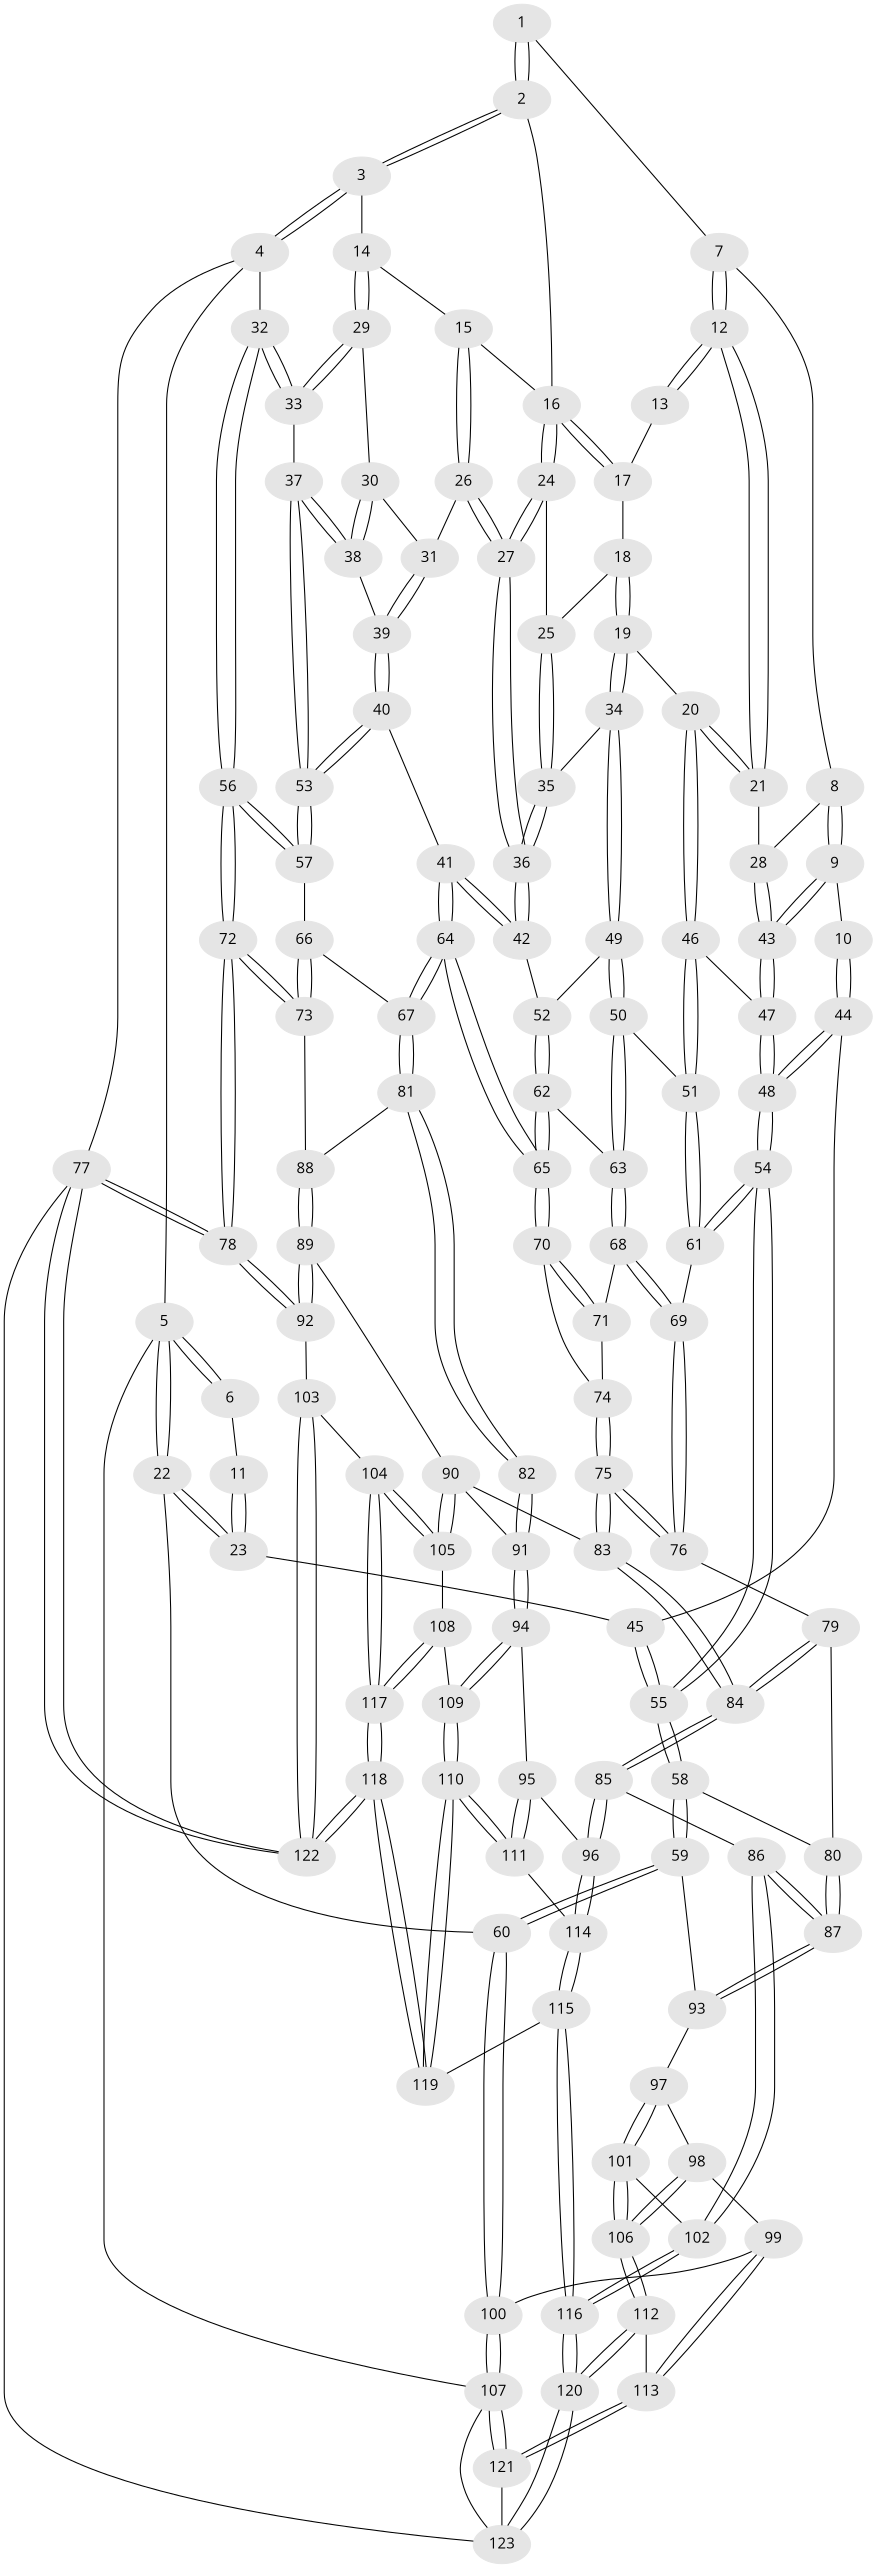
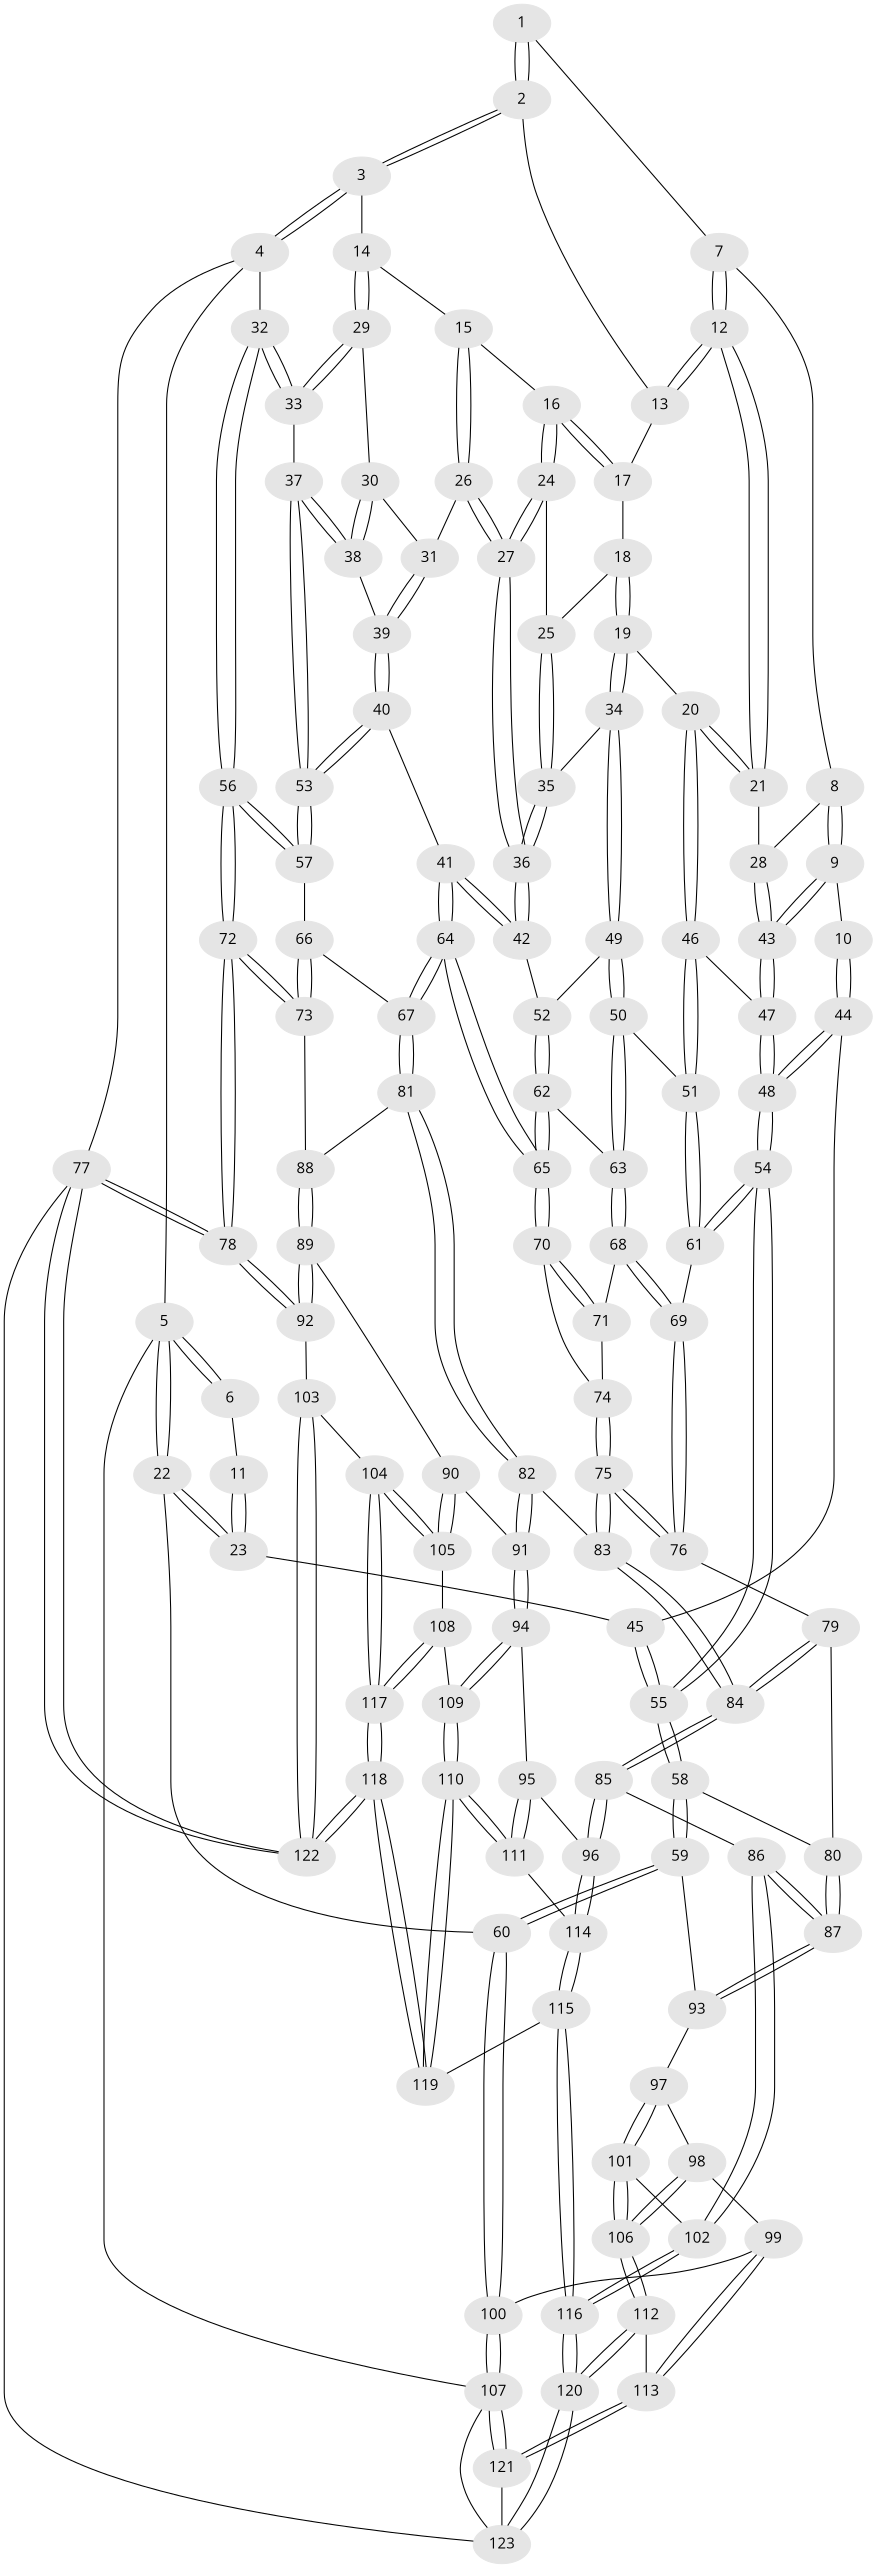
  graph {
    fontname="Open Sans"
    node [color=gray90 fontname="Open Sans" style=filled]
    edge [fontname="Open Sans"]
    1
    2
    7
    3
    13
    8
    12
    4
    14
    17
    5
    32
    77
    15
    29
    6
    22
    107
    33
    56
    78
    122
    123
    11
    23
    60
    121
    9
    28
    21
    10
    43
    44
    47
    45
    48
    18
    16
    26
    30
    24
    27
    31
    25
    19
    20
    34
    35
    46
    49
    51
    100
    55
    36
    39
    42
    38
    37
    40
    57
    72
    53
    52
    50
    41
    64
    65
    67
    62
    54
    58
    61
    63
    68
    69
    66
    59
    80
    73
    93
    87
    97
    76
    70
    71
    81
    74
    88
    82
    79
    75
    92
    89
    83
    84
    103
    85
    91
    94
    86
    96
    102
    114
    116
    90
    105
    108
    95
    109
    104
    98
    101
    111
    110
    115
    99
    106
    113
    112
    120
    117
    118
    119
    1 -- 2
    1 -- 2
    1 -- 7
    2 -- 3
    2 -- 3
-   2 -- 16
+   2 -- 13
    7 -- 8
    7 -- 12
    7 -- 12
    3 -- 4
    3 -- 4
    3 -- 14
    13 -- 17
    8 -- 9
    8 -- 9
    8 -- 28
    12 -- 13
    12 -- 13
    12 -- 21
    12 -- 21
    4 -- 5
    4 -- 32
    4 -- 77
    14 -- 15
    14 -- 29
    14 -- 29
    17 -- 18
    5 -- 6
    5 -- 6
    5 -- 22
    5 -- 22
    5 -- 107
    32 -- 33
    32 -- 33
    32 -- 56
    32 -- 56
    77 -- 78
    77 -- 78
    77 -- 122
    77 -- 122
    77 -- 123
    15 -- 16
    15 -- 26
    15 -- 26
    29 -- 33
    29 -- 33
    29 -- 30
    6 -- 11
    22 -- 23
    22 -- 23
    22 -- 60
    107 -- 123
    107 -- 121
    107 -- 121
    33 -- 37
    56 -- 57
    56 -- 57
    56 -- 72
    56 -- 72
    78 -- 92
    78 -- 92
    11 -- 23
    11 -- 23
    23 -- 45
    60 -- 100
    60 -- 100
    121 -- 123
    9 -- 10
    9 -- 43
    9 -- 43
    28 -- 43
    28 -- 43
    21 -- 28
    10 -- 44
    10 -- 44
    43 -- 47
    43 -- 47
    44 -- 45
    44 -- 48
    44 -- 48
    47 -- 48
    47 -- 48
    45 -- 55
    45 -- 55
    48 -- 54
    48 -- 54
    18 -- 25
    18 -- 19
    18 -- 19
    16 -- 17
    16 -- 17
    16 -- 24
    16 -- 24
    26 -- 27
    26 -- 27
    26 -- 31
    30 -- 31
    30 -- 38
    30 -- 38
    24 -- 27
    24 -- 27
    24 -- 25
    27 -- 36
    27 -- 36
    31 -- 39
    31 -- 39
    25 -- 35
    25 -- 35
    19 -- 20
    19 -- 34
    19 -- 34
    20 -- 21
    20 -- 21
    20 -- 46
    20 -- 46
    34 -- 35
    34 -- 49
    34 -- 49
    35 -- 36
    35 -- 36
    46 -- 47
    46 -- 51
    46 -- 51
    49 -- 52
    49 -- 50
    49 -- 50
    51 -- 61
    51 -- 61
    100 -- 107
    100 -- 107
    55 -- 58
    55 -- 58
    36 -- 42
    36 -- 42
    39 -- 40
    39 -- 40
    42 -- 52
    38 -- 39
    37 -- 38
    37 -- 38
    37 -- 53
    37 -- 53
    40 -- 53
    40 -- 53
    40 -- 41
    57 -- 66
    72 -- 78
    72 -- 78
    72 -- 73
    72 -- 73
    53 -- 57
    53 -- 57
    52 -- 62
    52 -- 62
    50 -- 51
    50 -- 63
    50 -- 63
    41 -- 42
    41 -- 42
    41 -- 64
    41 -- 64
    64 -- 65
    64 -- 65
    64 -- 67
    64 -- 67
    65 -- 70
    65 -- 70
    67 -- 81
    67 -- 81
    62 -- 65
    62 -- 65
    62 -- 63
    54 -- 55
    54 -- 55
    54 -- 61
    54 -- 61
    58 -- 59
    58 -- 59
    58 -- 80
    61 -- 69
    63 -- 68
    63 -- 68
    68 -- 69
    68 -- 69
    68 -- 71
    69 -- 76
    69 -- 76
    66 -- 67
    66 -- 73
    66 -- 73
    59 -- 60
    59 -- 60
    59 -- 93
    80 -- 87
    80 -- 87
    73 -- 88
    93 -- 97
    87 -- 93
    87 -- 93
    97 -- 98
    97 -- 101
    97 -- 101
    76 -- 79
    70 -- 71
    70 -- 71
    70 -- 74
    71 -- 74
    81 -- 88
    81 -- 82
    81 -- 82
    74 -- 75
    74 -- 75
    88 -- 89
    88 -- 89
-   90 -- 83
+   82 -- 83
    82 -- 91
    82 -- 91
    79 -- 80
    79 -- 84
    79 -- 84
    75 -- 76
    75 -- 76
    75 -- 83
    75 -- 83
    92 -- 103
    89 -- 92
    89 -- 92
    89 -- 90
    83 -- 84
    83 -- 84
    84 -- 85
    84 -- 85
    103 -- 122
    103 -- 122
    103 -- 104
    85 -- 86
    85 -- 96
    85 -- 96
    91 -- 94
    91 -- 94
    94 -- 95
    94 -- 109
    94 -- 109
    86 -- 87
    86 -- 87
    86 -- 102
    86 -- 102
    96 -- 114
    96 -- 114
    102 -- 116
    102 -- 116
    114 -- 115
    114 -- 115
    116 -- 120
    116 -- 120
    90 -- 91
    90 -- 105
    90 -- 105
    105 -- 108
    108 -- 109
    108 -- 117
    108 -- 117
    95 -- 96
    95 -- 111
    95 -- 111
    109 -- 110
    109 -- 110
    104 -- 105
    104 -- 105
    104 -- 117
    104 -- 117
    98 -- 99
    98 -- 106
    98 -- 106
    101 -- 102
    101 -- 106
    101 -- 106
    111 -- 114
    110 -- 111
    110 -- 111
    110 -- 119
    110 -- 119
    115 -- 116
    115 -- 116
    115 -- 119
    99 -- 100
    99 -- 113
    99 -- 113
    106 -- 112
    106 -- 112
    113 -- 121
    113 -- 121
    112 -- 113
    112 -- 120
    112 -- 120
    120 -- 123
    120 -- 123
    117 -- 118
    117 -- 118
    118 -- 122
    118 -- 122
    118 -- 119
    118 -- 119
  }
